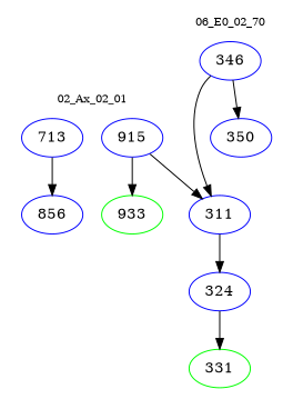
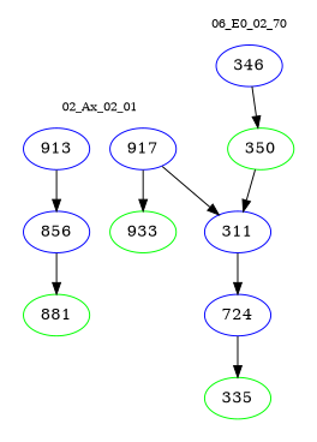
  digraph {
    node [color=blue]
    edge [color=black]
-   n1 [label=915]
-   n2 [label=713]
+   n1 [label=917]
+   n2 [label=913]
    n3 [color=green label=933]
    n4 [label=856]
+   n5 [color=green label=881]
    n6 [label=346]
    n7 [label=311]
-   n8 [label=350]
-   n9 [label=324]
-   n10 [color=green label=331]
+   n8 [color=green label=350]
+   n9 [label=724]
+   n10 [color=green label=335]
    subgraph cluster_1 {
      color=white
      fontsize=10
      label="02_Ax_02_01"
      n1
      n2
      n3
      n4
+     n5
    }
    subgraph cluster_2 {
      color=white
      fontsize=10
      label="06_E0_02_70"
      n6
      n7
      n8
      n9
      n10
    }
    n1 -> n3
    n1 -> n7
    n2 -> n4
-   n6 -> n7
+   n4 -> n5
+   n8 -> n7
    n6 -> n8
    n7 -> n9
    n9 -> n10
  }
